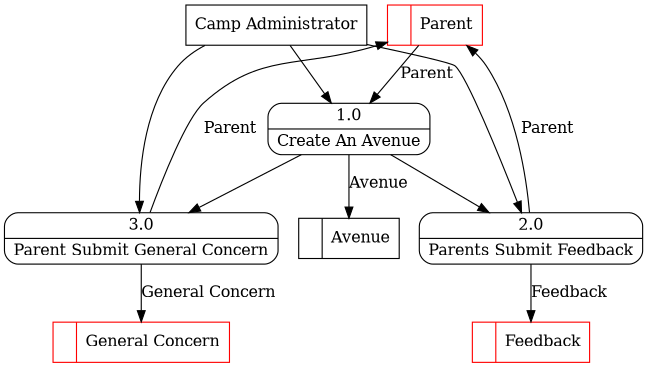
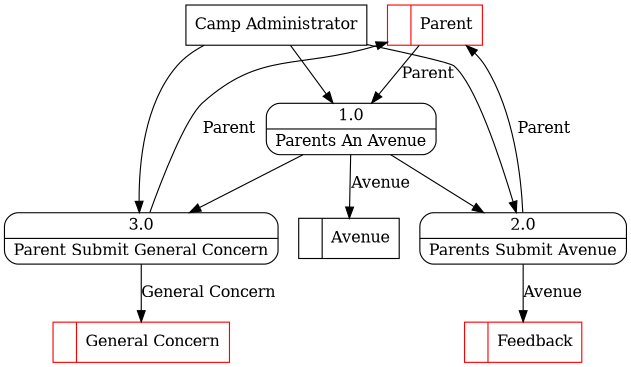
  digraph {
    node [shape=record]
    n1 [color=red label="<f0>  |<f1> Parent "]
-   n2 [label="{<f0> 1.0|<f1> Create An Avenue }" shape=Mrecord]
+   n2 [label="{<f0> 1.0|<f1> Parents An Avenue }" shape=Mrecord]
    n3 [label="<f0>  |<f1> Avenue "]
    n4 [color=red label="<f0>  |<f1> Feedback "]
    n5 [color=red label="<f0>  |<f1> General Concern "]
    n6 [label="Camp Administrator" shape=box]
-   n7 [label="{<f0> 2.0|<f1> Parents Submit Feedback }" shape=Mrecord]
+   n7 [label="{<f0> 2.0|<f1> Parents Submit Avenue }" shape=Mrecord]
    n8 [label="{<f0> 3.0|<f1> Parent Submit General Concern }" shape=Mrecord]
    n1 -> n2 [label=Parent]
    n2 -> n3 [label=Avenue]
    n2 -> n7
    n2 -> n8
    n6 -> n2
    n6 -> n7
    n6 -> n8
    n7 -> n1 [label=Parent]
-   n7 -> n4 [label=Feedback]
+   n7 -> n4 [label=Avenue]
    n8 -> n1 [label=Parent]
    n8 -> n5 [label="General Concern"]
  }
